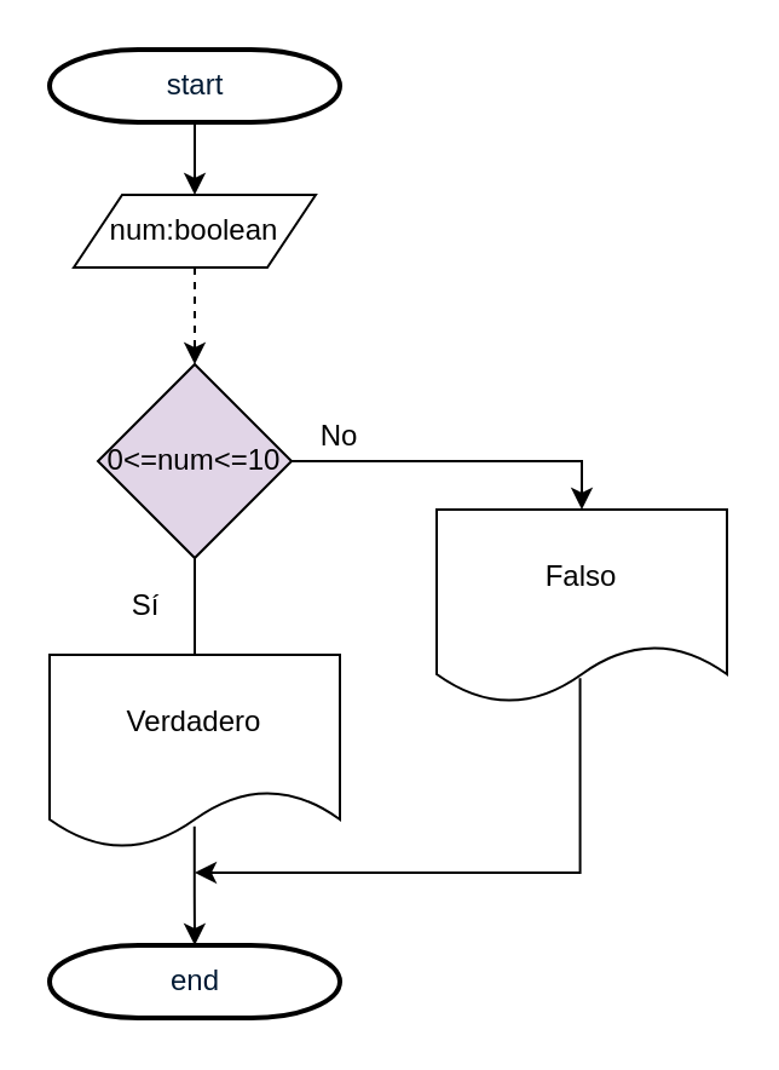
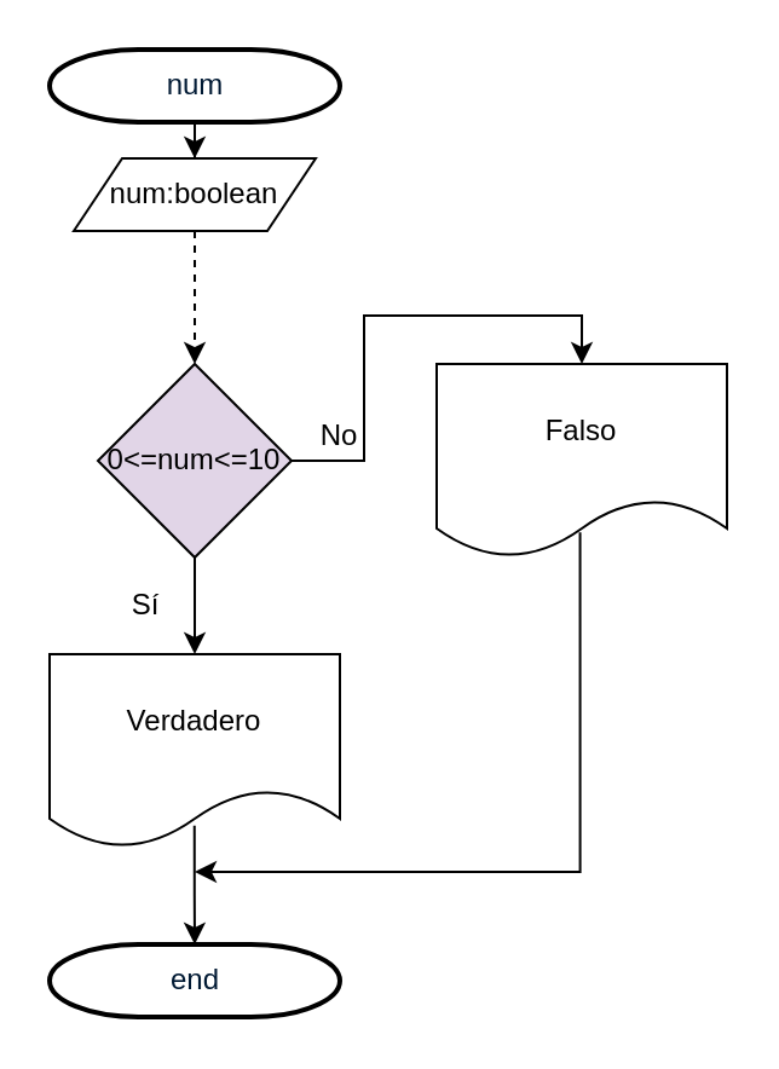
  <mxCell id="0" />
  <mxCell id="1" parent="0" />
  <mxCell id="2" value="" style="edgeStyle=orthogonalEdgeStyle;rounded=0;orthogonalLoop=1;jettySize=auto;html=1;entryX=0.5;entryY=0;entryDx=0;entryDy=0;" edge="1" parent="1" source="3" target="6"><mxGeometry relative="1" as="geometry"><mxPoint x="80" y="130" as="targetPoint" /></mxGeometry></mxCell>
- <mxCell id="3" value="start" style="shape=mxgraph.flowchart.terminator;fillColor=#FFFFFF;strokeColor=#000000;strokeWidth=2;gradientColor=none;gradientDirection=north;fontColor=#001933;fontStyle=0;html=1;" parent="1" vertex="1"><mxGeometry x="20" y="20" width="120" height="30" as="geometry" /></mxCell>
+ <mxCell id="3" value="num" style="shape=mxgraph.flowchart.terminator;fillColor=#FFFFFF;strokeColor=#000000;strokeWidth=2;gradientColor=none;gradientDirection=north;fontColor=#001933;fontStyle=0;html=1;" parent="1" vertex="1"><mxGeometry x="20" y="20" width="120" height="30" as="geometry" /></mxCell>
  <mxCell id="4" value="end" style="shape=mxgraph.flowchart.terminator;fillColor=#FFFFFF;strokeColor=#000000;strokeWidth=2;gradientColor=none;gradientDirection=north;fontColor=#001933;fontStyle=0;html=1;" parent="1" vertex="1"><mxGeometry x="20" y="390" width="120" height="30" as="geometry" /></mxCell>
  <mxCell id="5" style="edgeStyle=orthogonalEdgeStyle;rounded=0;orthogonalLoop=1;jettySize=auto;html=1;entryX=0.5;entryY=0;entryDx=0;entryDy=0;dashed=1;" edge="1" parent="1" source="6" target="9"><mxGeometry relative="1" as="geometry" /></mxCell>
- <mxCell id="6" value="num:boolean" style="shape=parallelogram;perimeter=parallelogramPerimeter;whiteSpace=wrap;html=1;" vertex="1" parent="1"><mxGeometry x="30" y="80" width="100" height="30" as="geometry" /></mxCell>
- <mxCell id="7" style="edgeStyle=orthogonalEdgeStyle;rounded=0;orthogonalLoop=1;jettySize=auto;html=1;entryX=0.5;entryY=0;entryDx=0;entryDy=0;endArrow=none;" edge="1" parent="1" source="9" target="15"><mxGeometry relative="1" as="geometry"><mxPoint x="79.857" y="280.286" as="targetPoint" /></mxGeometry></mxCell>
+ <mxCell id="6" value="num:boolean" style="shape=parallelogram;perimeter=parallelogramPerimeter;whiteSpace=wrap;html=1;" vertex="1" parent="1"><mxGeometry x="30" y="65" width="100" height="30" as="geometry" /></mxCell>
+ <mxCell id="7" style="edgeStyle=orthogonalEdgeStyle;rounded=0;orthogonalLoop=1;jettySize=auto;html=1;entryX=0.5;entryY=0;entryDx=0;entryDy=0;" edge="1" parent="1" source="9" target="15"><mxGeometry relative="1" as="geometry"><mxPoint x="79.857" y="280.286" as="targetPoint" /></mxGeometry></mxCell>
  <mxCell id="8" style="edgeStyle=orthogonalEdgeStyle;rounded=0;orthogonalLoop=1;jettySize=auto;html=1;exitX=1;exitY=0.5;exitDx=0;exitDy=0;entryX=0.5;entryY=0;entryDx=0;entryDy=0;" edge="1" parent="1" source="9" target="14"><mxGeometry relative="1" as="geometry" /></mxCell>
  <mxCell id="9" value="0&amp;lt;=num&amp;lt;=10" style="rhombus;whiteSpace=wrap;html=1;fillColor=#e1d5e7;" vertex="1" parent="1"><mxGeometry x="40" y="150" width="80" height="80" as="geometry" /></mxCell>
  <mxCell id="10" value="Sí" style="text;html=1;strokeColor=none;fillColor=none;align=center;verticalAlign=middle;whiteSpace=wrap;rounded=0;" vertex="1" parent="1"><mxGeometry x="40" y="240" width="40" height="20" as="geometry" /></mxCell>
  <mxCell id="11" style="edgeStyle=orthogonalEdgeStyle;rounded=0;orthogonalLoop=1;jettySize=auto;html=1;entryX=0.5;entryY=0;entryDx=0;entryDy=0;entryPerimeter=0;exitX=0.499;exitY=0.886;exitDx=0;exitDy=0;exitPerimeter=0;" edge="1" parent="1" source="15" target="4"><mxGeometry relative="1" as="geometry"><mxPoint x="79.857" y="340.286" as="sourcePoint" /></mxGeometry></mxCell>
  <mxCell id="12" value="No" style="text;html=1;strokeColor=none;fillColor=none;align=center;verticalAlign=middle;whiteSpace=wrap;rounded=0;" vertex="1" parent="1"><mxGeometry x="120" y="170" width="40" height="20" as="geometry" /></mxCell>
  <mxCell id="13" style="edgeStyle=orthogonalEdgeStyle;rounded=0;orthogonalLoop=1;jettySize=auto;html=1;exitX=0.494;exitY=0.871;exitDx=0;exitDy=0;exitPerimeter=0;" edge="1" parent="1" source="14"><mxGeometry relative="1" as="geometry"><mxPoint x="80" y="360" as="targetPoint" /><mxPoint x="239.857" y="290" as="sourcePoint" /><Array as="points"><mxPoint x="239" y="360" /></Array></mxGeometry></mxCell>
- <mxCell id="14" value="Falso" style="shape=document;whiteSpace=wrap;html=1;boundedLbl=1;" vertex="1" parent="1"><mxGeometry x="180" y="210" width="120" height="80" as="geometry" /></mxCell>
+ <mxCell id="14" value="Falso" style="shape=document;whiteSpace=wrap;html=1;boundedLbl=1;" vertex="1" parent="1"><mxGeometry x="180" y="150" width="120" height="80" as="geometry" /></mxCell>
  <mxCell id="15" value="Verdadero" style="shape=document;whiteSpace=wrap;html=1;boundedLbl=1;" vertex="1" parent="1"><mxGeometry x="20" y="270" width="120" height="80" as="geometry" /></mxCell>
